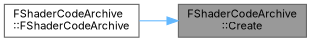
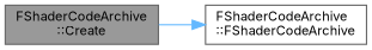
  digraph {
    rankdir=LR
    fontname=Inter
    node [fontname=Inter fontsize=10 shape=box style=filled]
    n1 [color=gray40 fillcolor=grey60 fontcolor=black height=0.2 label="FShaderCodeArchive\l::Create" width=0.4]
    n2 [color=grey40 fillcolor=white height=0.2 label="FShaderCodeArchive\l::FShaderCodeArchive" width=0.4]
-   n2 -> n1 [color=steelblue1 fontname=Inter fontsize=10 labelfontname=Helvetica labelfontsize=10 style=solid]
+   n1 -> n2 [color=steelblue1 fontname=Inter fontsize=10 labelfontname=Helvetica labelfontsize=10 style=solid]
  }
